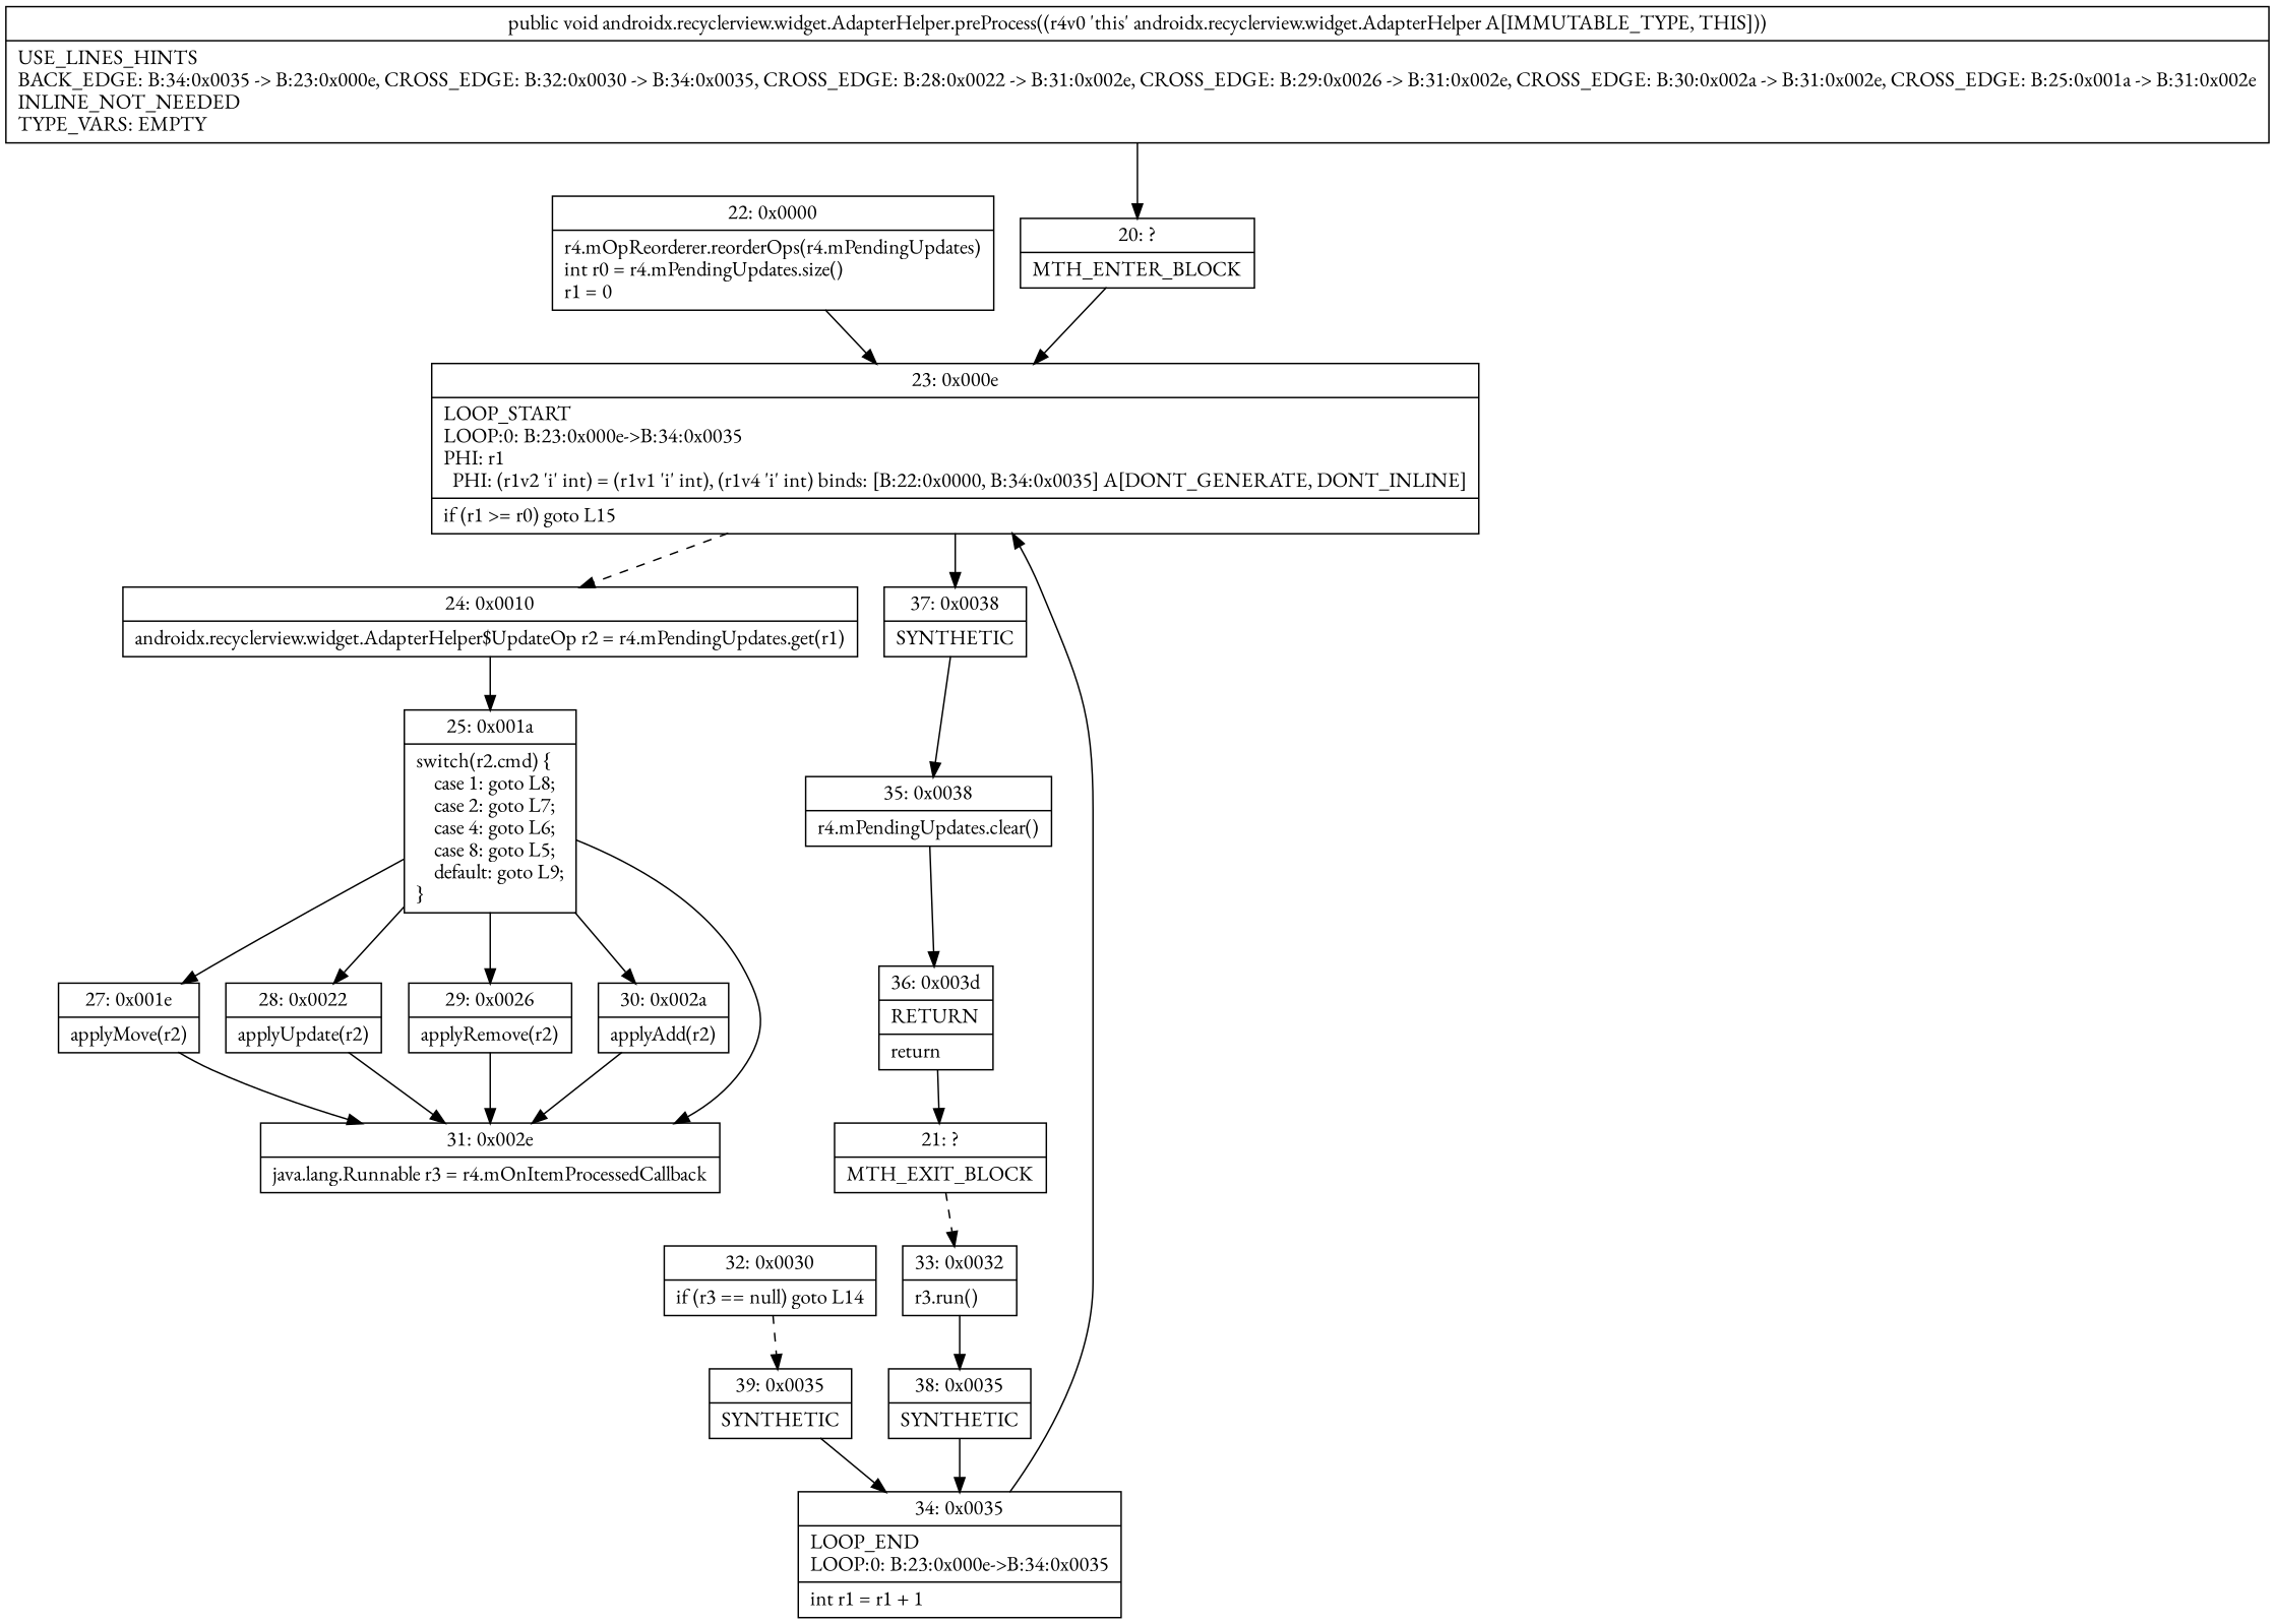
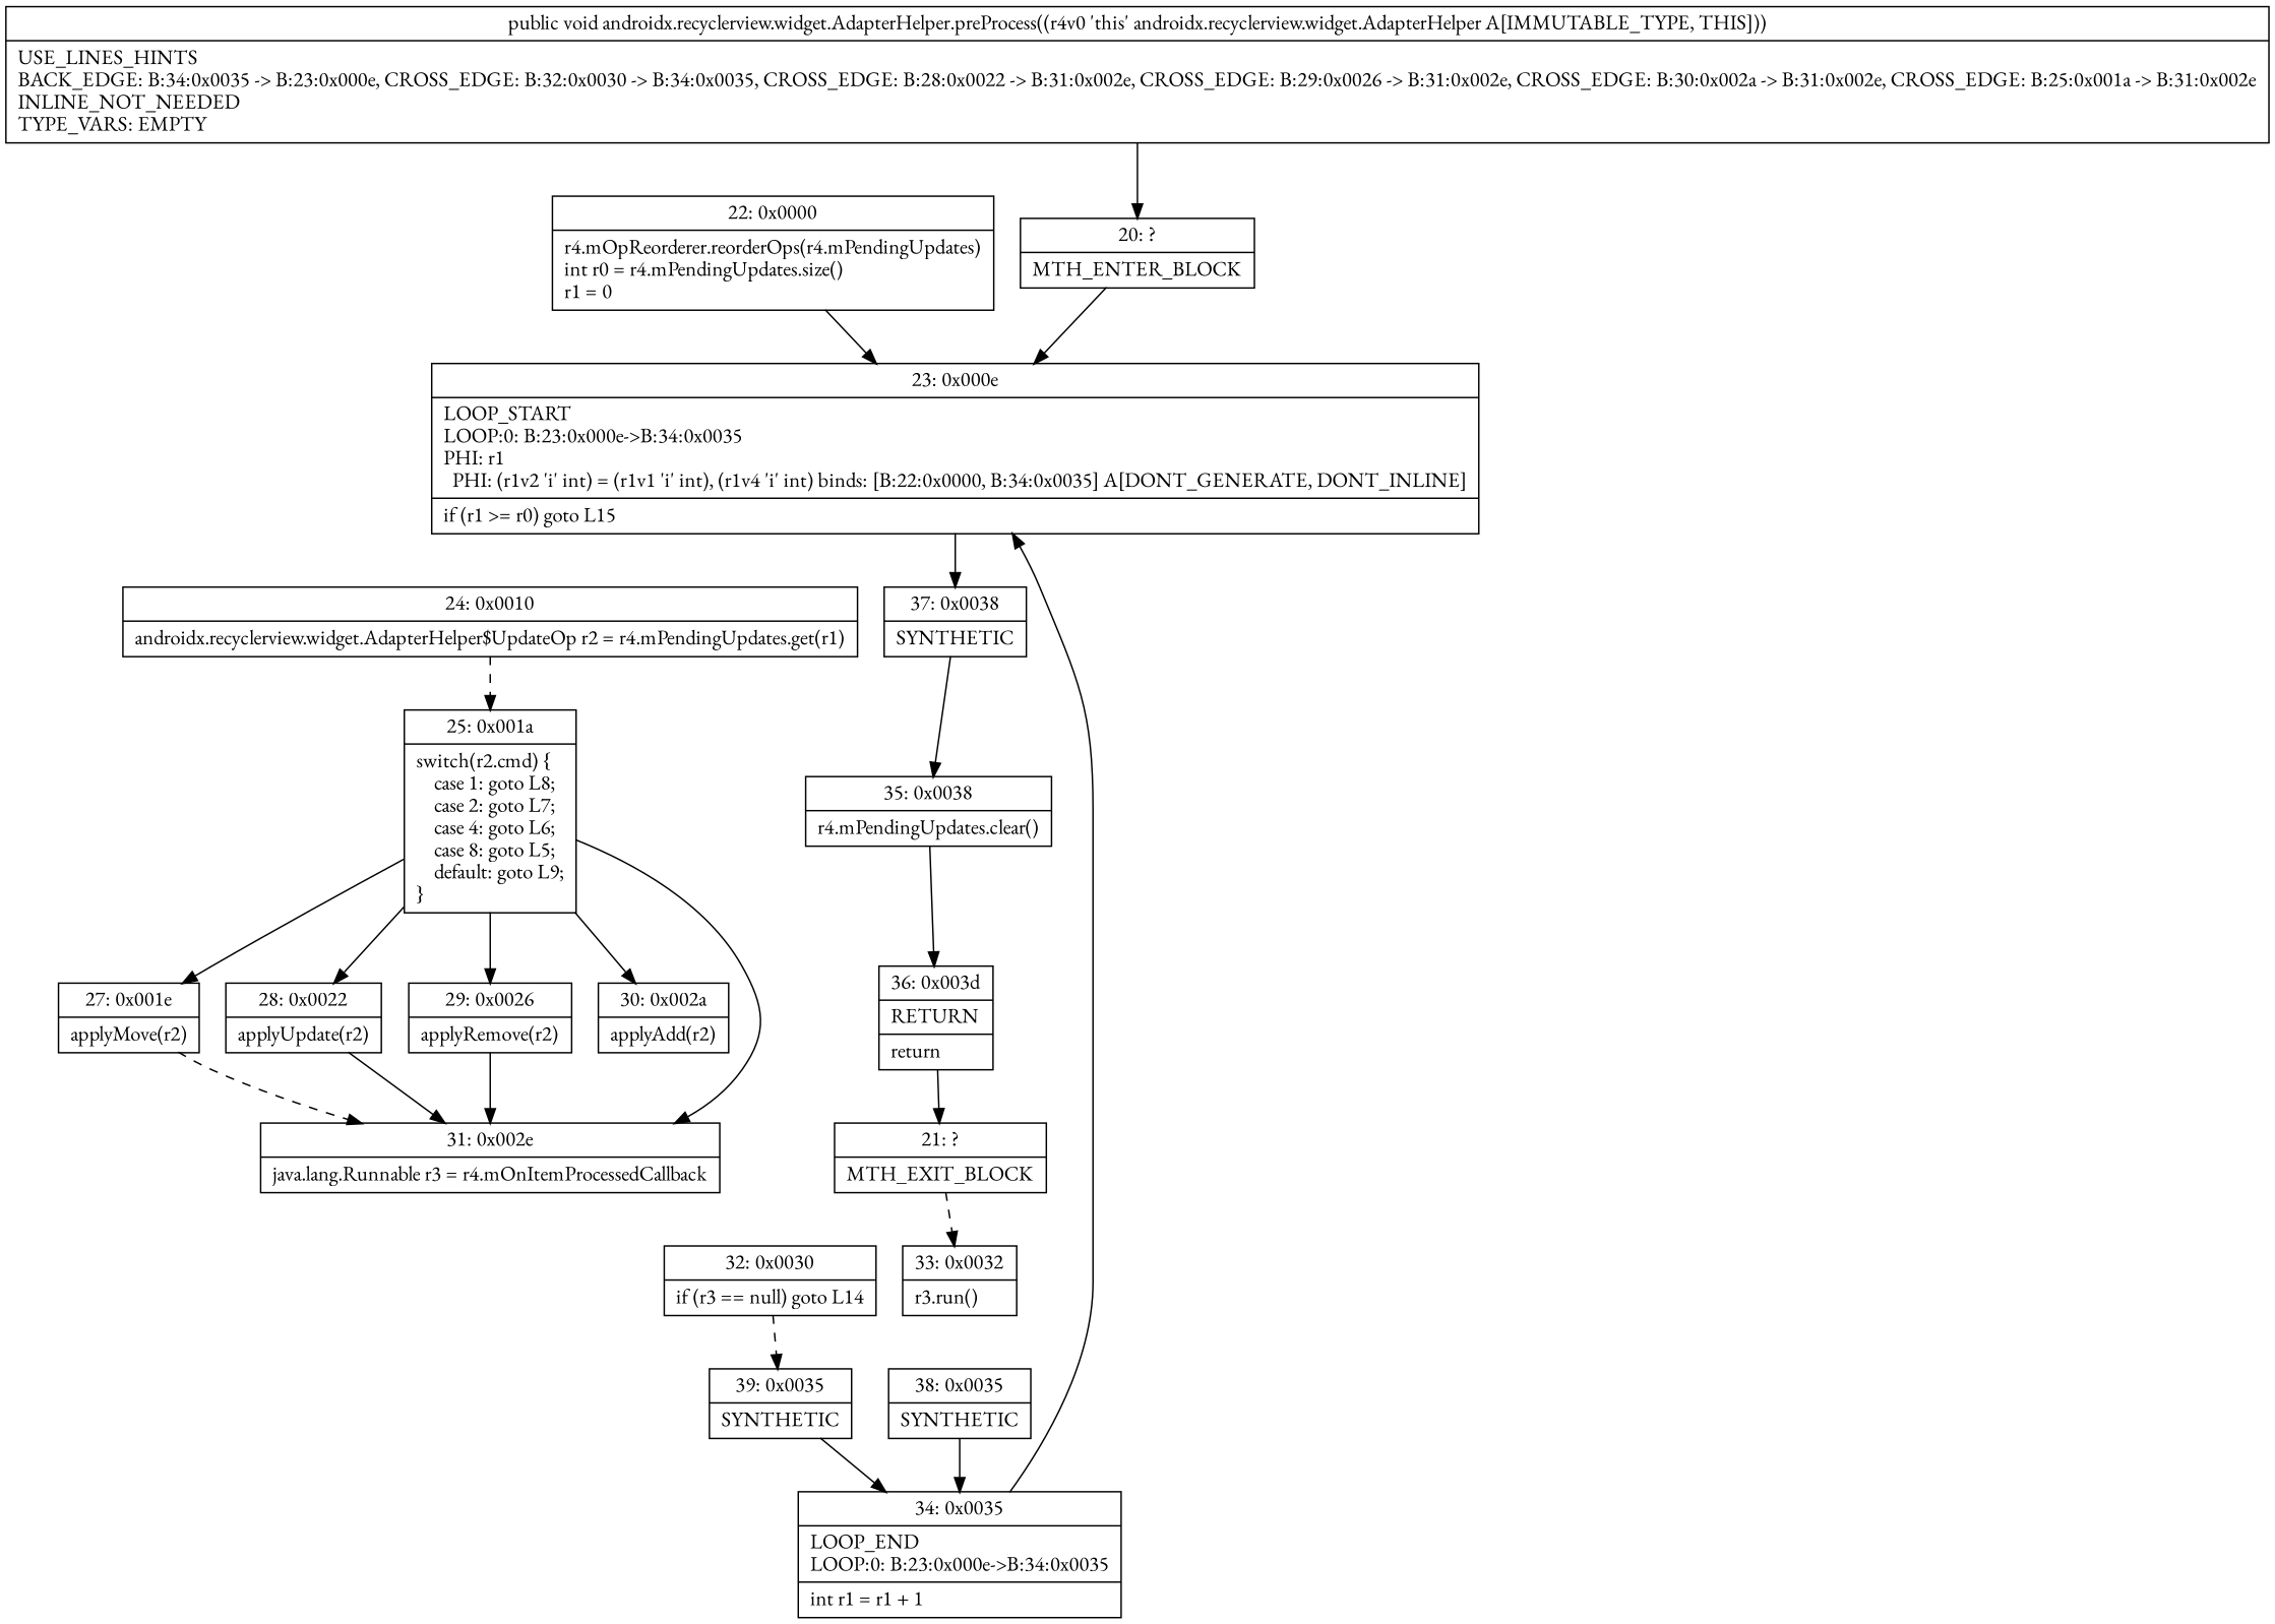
  digraph {
    fontname="EB Garamond"
    node [fontname="EB Garamond" shape=record]
    edge [fontname="EB Garamond"]
    n1 [label="{20\:\ ?|MTH_ENTER_BLOCK\l}"]
    n2 [label="{23\:\ 0x000e|LOOP_START\lLOOP:0: B:23:0x000e\-\>B:34:0x0035\lPHI: r1 \l  PHI: (r1v2 'i' int) = (r1v1 'i' int), (r1v4 'i' int) binds: [B:22:0x0000, B:34:0x0035] A[DONT_GENERATE, DONT_INLINE]\l|if (r1 \>= r0) goto L15\l}"]
    n3 [label="{22\:\ 0x0000|r4.mOpReorderer.reorderOps(r4.mPendingUpdates)\lint r0 = r4.mPendingUpdates.size()\lr1 = 0\l}"]
    n4 [label="{24\:\ 0x0010|androidx.recyclerview.widget.AdapterHelper$UpdateOp r2 = r4.mPendingUpdates.get(r1)\l}"]
    n5 [label="{37\:\ 0x0038|SYNTHETIC\l}"]
    n6 [label="{25\:\ 0x001a|switch(r2.cmd) \{\l    case 1: goto L8;\l    case 2: goto L7;\l    case 4: goto L6;\l    case 8: goto L5;\l    default: goto L9;\l\}\l}"]
    n7 [label="{35\:\ 0x0038|r4.mPendingUpdates.clear()\l}"]
    n8 [label="{27\:\ 0x001e|applyMove(r2)\l}"]
    n9 [label="{28\:\ 0x0022|applyUpdate(r2)\l}"]
    n10 [label="{29\:\ 0x0026|applyRemove(r2)\l}"]
    n11 [label="{30\:\ 0x002a|applyAdd(r2)\l}"]
    n12 [label="{31\:\ 0x002e|java.lang.Runnable r3 = r4.mOnItemProcessedCallback\l}"]
    n13 [label="{32\:\ 0x0030|if (r3 == null) goto L14\l}"]
    n14 [label="{39\:\ 0x0035|SYNTHETIC\l}"]
    n15 [label="{33\:\ 0x0032|r3.run()\l}"]
    n16 [label="{38\:\ 0x0035|SYNTHETIC\l}"]
    n17 [label="{34\:\ 0x0035|LOOP_END\lLOOP:0: B:23:0x000e\-\>B:34:0x0035\l|int r1 = r1 + 1\l}"]
    n18 [label="{36\:\ 0x003d|RETURN\l|return\l}"]
    n19 [label="{21\:\ ?|MTH_EXIT_BLOCK\l}"]
    n20 [label="{public void androidx.recyclerview.widget.AdapterHelper.preProcess((r4v0 'this' androidx.recyclerview.widget.AdapterHelper A[IMMUTABLE_TYPE, THIS]))  | USE_LINES_HINTS\lBACK_EDGE: B:34:0x0035 \-\> B:23:0x000e, CROSS_EDGE: B:32:0x0030 \-\> B:34:0x0035, CROSS_EDGE: B:28:0x0022 \-\> B:31:0x002e, CROSS_EDGE: B:29:0x0026 \-\> B:31:0x002e, CROSS_EDGE: B:30:0x002a \-\> B:31:0x002e, CROSS_EDGE: B:25:0x001a \-\> B:31:0x002e\lINLINE_NOT_NEEDED\lTYPE_VARS: EMPTY\l}"]
    n1 -> n2
-   n2 -> n4 [style=dashed]
    n2 -> n5
    n3 -> n2
-   n4 -> n6
+   n4 -> n6 [style=dashed]
    n5 -> n7
    n6 -> n8
    n6 -> n9
    n6 -> n10
    n6 -> n11
    n6 -> n12
    n7 -> n18
-   n8 -> n12
+   n8 -> n12 [style=dashed]
    n9 -> n12
    n10 -> n12
-   n11 -> n12
    n13 -> n14 [style=dashed]
    n14 -> n17
-   n15 -> n16
    n16 -> n17
    n17 -> n2
    n18 -> n19
    n19 -> n15 [style=dashed]
    n20 -> n1
  }
